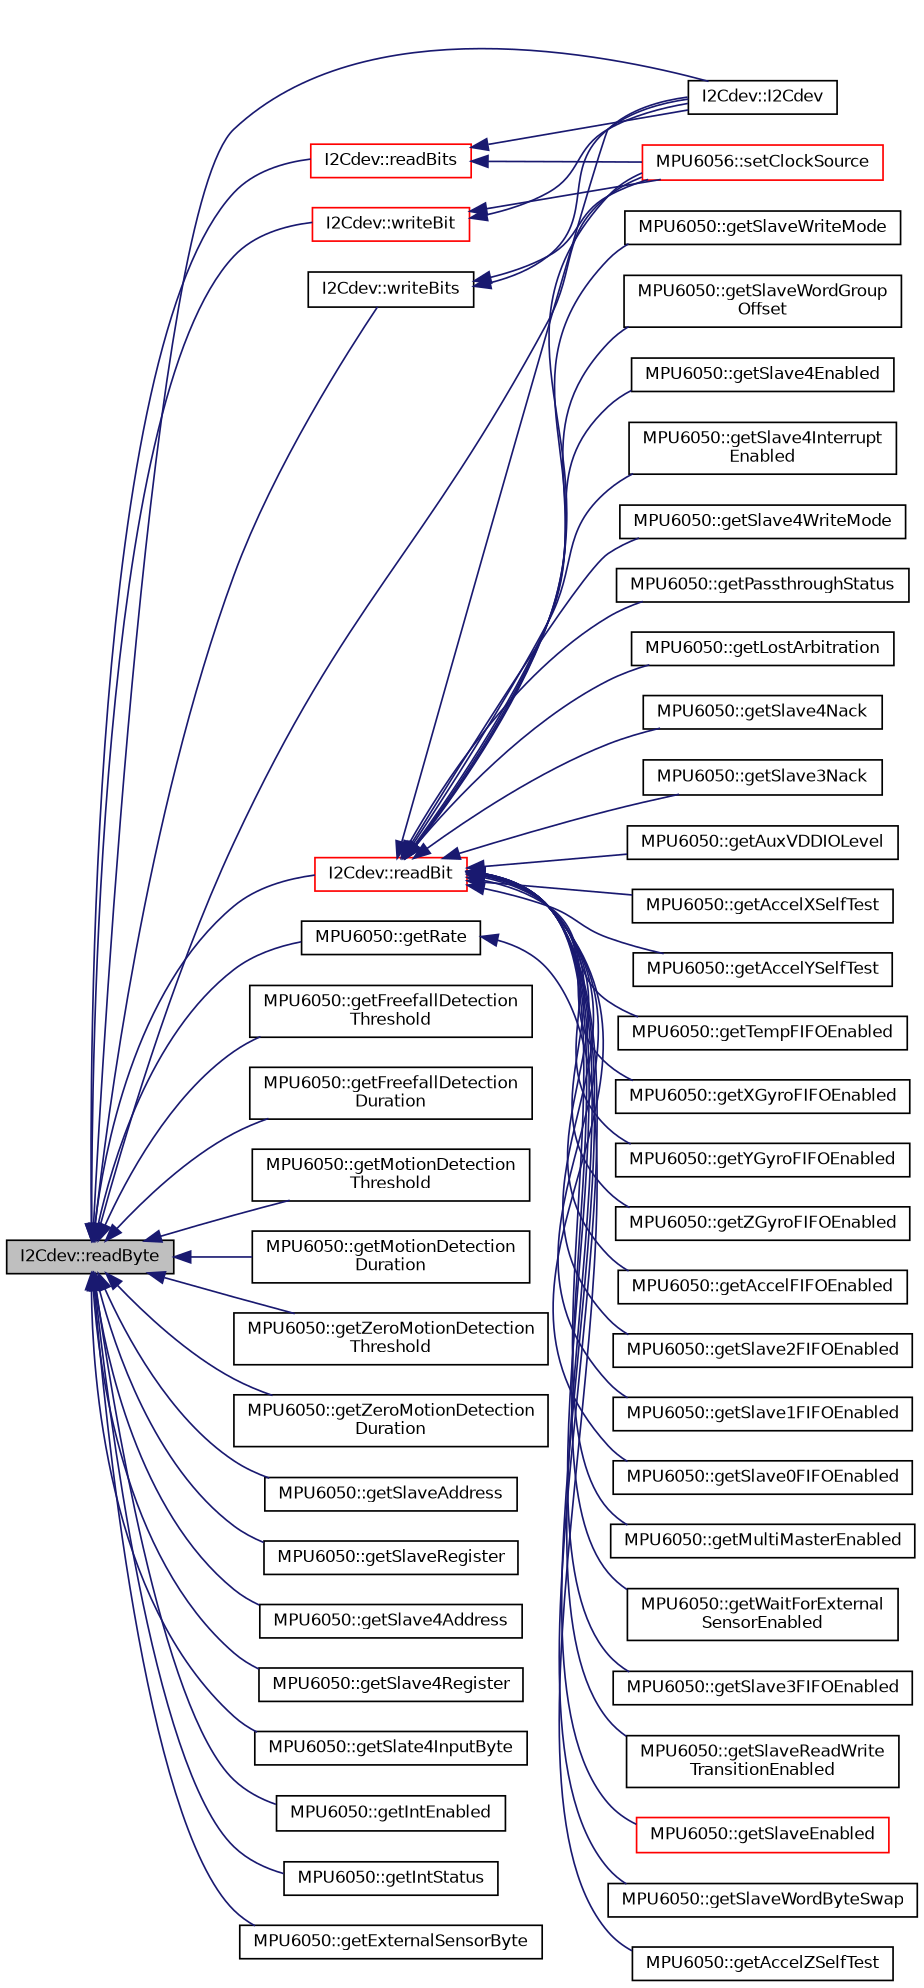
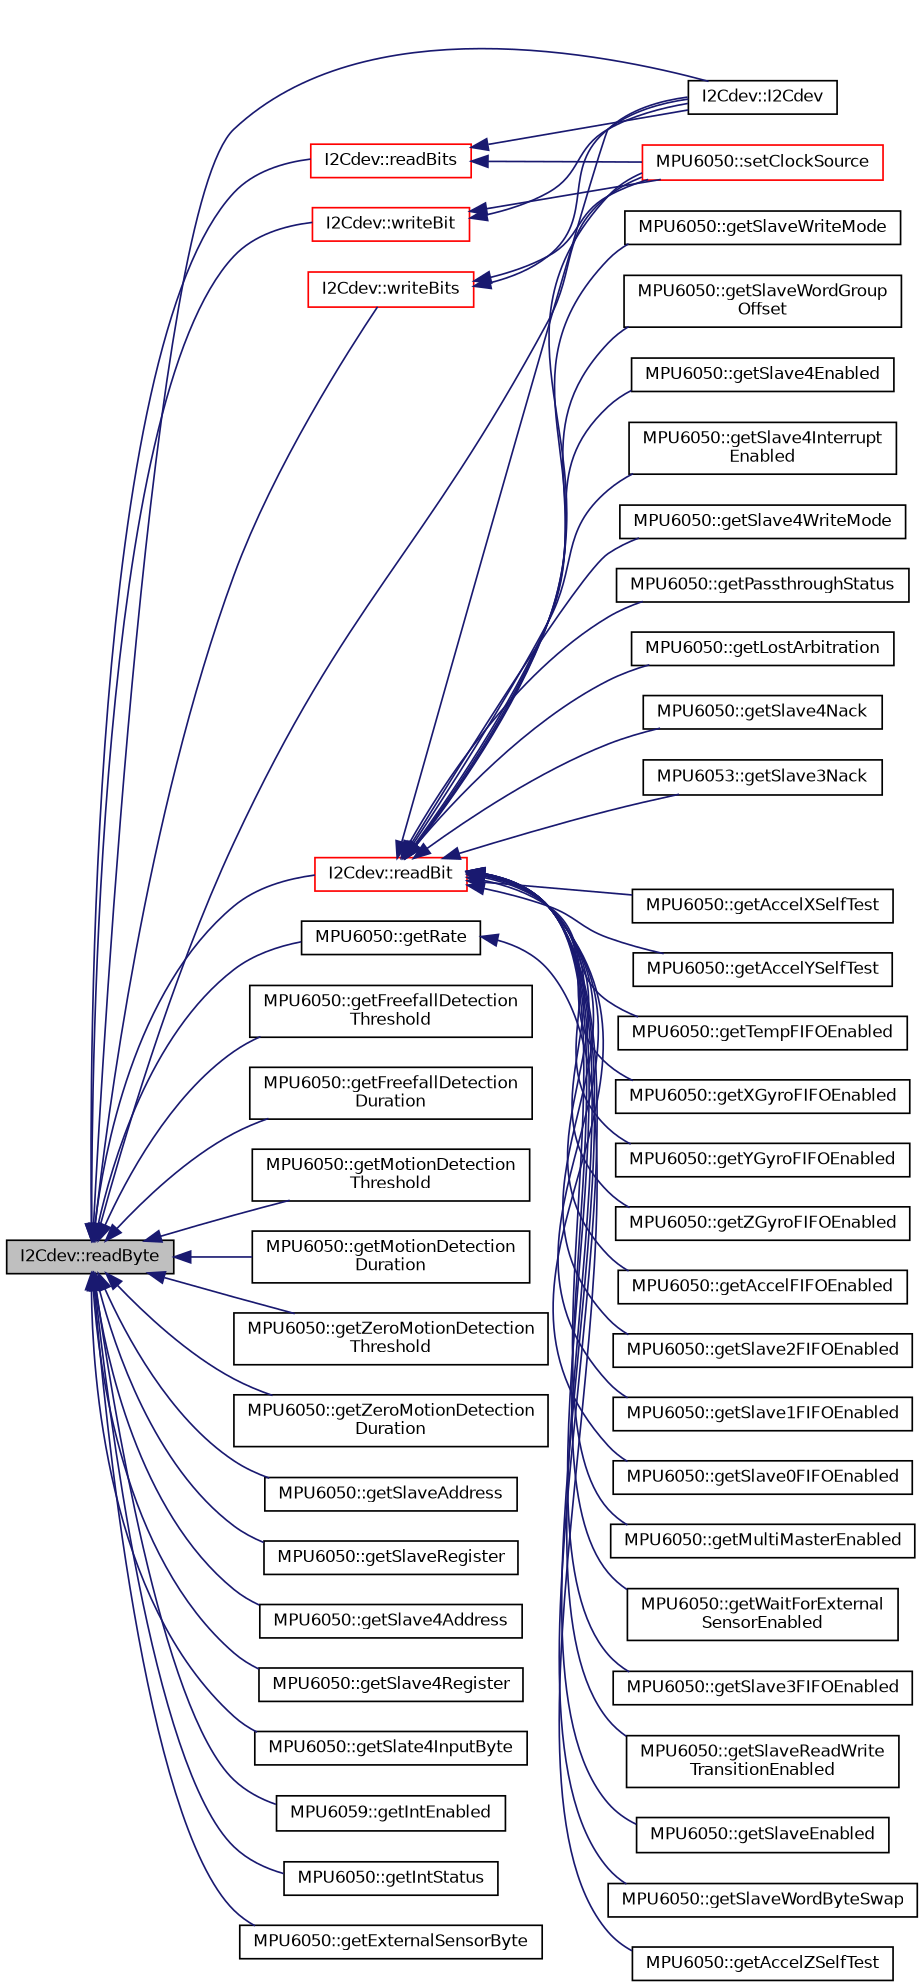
  digraph {
    rankdir=LR
    node [color=black fillcolor=white fontname=Helvetica fontsize=10 shape=record style=filled]
    edge [color=midnightblue dir=back fontname=Helvetica fontsize=10 labelfontname=Helvetica labelfontsize=10 style=solid]
    n1 [fillcolor=grey75 fontcolor=black height=0.2 label="I2Cdev::readByte" width=0.4]
    n2 [height=0.2 label="I2Cdev::I2Cdev" width=0.4]
    n3 [color=red height=0.2 label="I2Cdev::readBit" width=0.4]
-   n4 [color=red height=0.2 label="MPU6056::setClockSource" width=0.4]
+   n4 [color=red height=0.2 label="MPU6050::setClockSource" width=0.4]
    n5 [color=red height=0.2 label="I2Cdev::readBits" width=0.4]
    n6 [color=red height=0.2 label="I2Cdev::writeBit" width=0.4]
-   n7 [height=0.2 label="I2Cdev::writeBits" width=0.4]
+   n7 [color=red height=0.2 label="I2Cdev::writeBits" width=0.4]
    n8 [height=0.2 label="MPU6050::getRate" width=0.4]
    n9 [height=0.2 label="MPU6050::getFreefallDetection\lThreshold" width=0.4]
    n10 [height=0.2 label="MPU6050::getFreefallDetection\lDuration" width=0.4]
    n11 [height=0.2 label="MPU6050::getMotionDetection\lThreshold" width=0.4]
    n12 [height=0.2 label="MPU6050::getMotionDetection\lDuration" width=0.4]
    n13 [height=0.2 label="MPU6050::getZeroMotionDetection\lThreshold" width=0.4]
    n14 [height=0.2 label="MPU6050::getZeroMotionDetection\lDuration" width=0.4]
    n15 [height=0.2 label="MPU6050::getSlaveAddress" width=0.4]
    n16 [height=0.2 label="MPU6050::getSlaveRegister" width=0.4]
    n17 [height=0.2 label="MPU6050::getSlave4Address" width=0.4]
    n18 [height=0.2 label="MPU6050::getSlave4Register" width=0.4]
    n19 [height=0.2 label="MPU6050::getSlate4InputByte" width=0.4]
-   n20 [height=0.2 label="MPU6050::getIntEnabled" width=0.4]
+   n20 [height=0.2 label="MPU6059::getIntEnabled" width=0.4]
    n21 [height=0.2 label="MPU6050::getIntStatus" width=0.4]
    n22 [height=0.2 label="MPU6050::getExternalSensorByte" width=0.4]
-   n23 [height=0.2 label="MPU6050::getAuxVDDIOLevel" width=0.4]
    n24 [height=0.2 label="MPU6050::getAccelXSelfTest" width=0.4]
    n25 [height=0.2 label="MPU6050::getAccelYSelfTest" width=0.4]
    n26 [height=0.2 label="MPU6050::getTempFIFOEnabled" width=0.4]
    n27 [height=0.2 label="MPU6050::getXGyroFIFOEnabled" width=0.4]
    n28 [height=0.2 label="MPU6050::getYGyroFIFOEnabled" width=0.4]
    n29 [height=0.2 label="MPU6050::getZGyroFIFOEnabled" width=0.4]
    n30 [height=0.2 label="MPU6050::getAccelFIFOEnabled" width=0.4]
    n31 [height=0.2 label="MPU6050::getSlave2FIFOEnabled" width=0.4]
    n32 [height=0.2 label="MPU6050::getSlave1FIFOEnabled" width=0.4]
    n33 [height=0.2 label="MPU6050::getSlave0FIFOEnabled" width=0.4]
    n34 [height=0.2 label="MPU6050::getMultiMasterEnabled" width=0.4]
    n35 [height=0.2 label="MPU6050::getWaitForExternal\lSensorEnabled" width=0.4]
    n36 [height=0.2 label="MPU6050::getSlave3FIFOEnabled" width=0.4]
    n37 [height=0.2 label="MPU6050::getSlaveReadWrite\lTransitionEnabled" width=0.4]
-   n38 [color=red height=0.2 label="MPU6050::getSlaveEnabled" width=0.4]
+   n38 [height=0.2 label="MPU6050::getSlaveEnabled" width=0.4]
    n39 [height=0.2 label="MPU6050::getSlaveWordByteSwap" width=0.4]
    n40 [height=0.2 label="MPU6050::getSlaveWriteMode" width=0.4]
    n41 [height=0.2 label="MPU6050::getSlaveWordGroup\lOffset" width=0.4]
    n42 [height=0.2 label="MPU6050::getSlave4Enabled" width=0.4]
    n43 [height=0.2 label="MPU6050::getSlave4Interrupt\lEnabled" width=0.4]
    n44 [height=0.2 label="MPU6050::getSlave4WriteMode" width=0.4]
    n45 [height=0.2 label="MPU6050::getPassthroughStatus" width=0.4]
    n46 [height=0.2 label="MPU6050::getLostArbitration" width=0.4]
    n47 [height=0.2 label="MPU6050::getSlave4Nack" width=0.4]
-   n48 [height=0.2 label="MPU6050::getSlave3Nack" width=0.4]
+   n48 [height=0.2 label="MPU6053::getSlave3Nack" width=0.4]
    n49 [height=0.2 label="MPU6050::getAccelZSelfTest" width=0.4]
    n1 -> n2
    n1 -> n3
    n1 -> n4
    n1 -> n5
    n1 -> n6
    n1 -> n7
    n1 -> n8
    n1 -> n9
    n1 -> n10
    n1 -> n11
    n1 -> n12
    n1 -> n13
    n1 -> n14
    n1 -> n15
    n1 -> n16
    n1 -> n17
    n1 -> n18
    n1 -> n19
    n1 -> n20
    n1 -> n21
    n1 -> n22
    n3 -> n2
    n3 -> n4
-   n3 -> n23
    n3 -> n24
    n3 -> n25
    n3 -> n26
    n3 -> n27
    n3 -> n28
    n3 -> n29
    n3 -> n30
    n3 -> n31
    n3 -> n32
    n3 -> n33
    n3 -> n34
    n3 -> n35
    n3 -> n36
    n3 -> n37
    n3 -> n38
    n3 -> n39
    n3 -> n40
    n3 -> n41
    n3 -> n42
    n3 -> n43
    n3 -> n44
    n3 -> n45
    n3 -> n46
    n3 -> n47
    n3 -> n48
    n5 -> n2
    n5 -> n4
    n6 -> n2
    n6 -> n4
    n7 -> n2
    n7 -> n4
    n8 -> n49
  }
